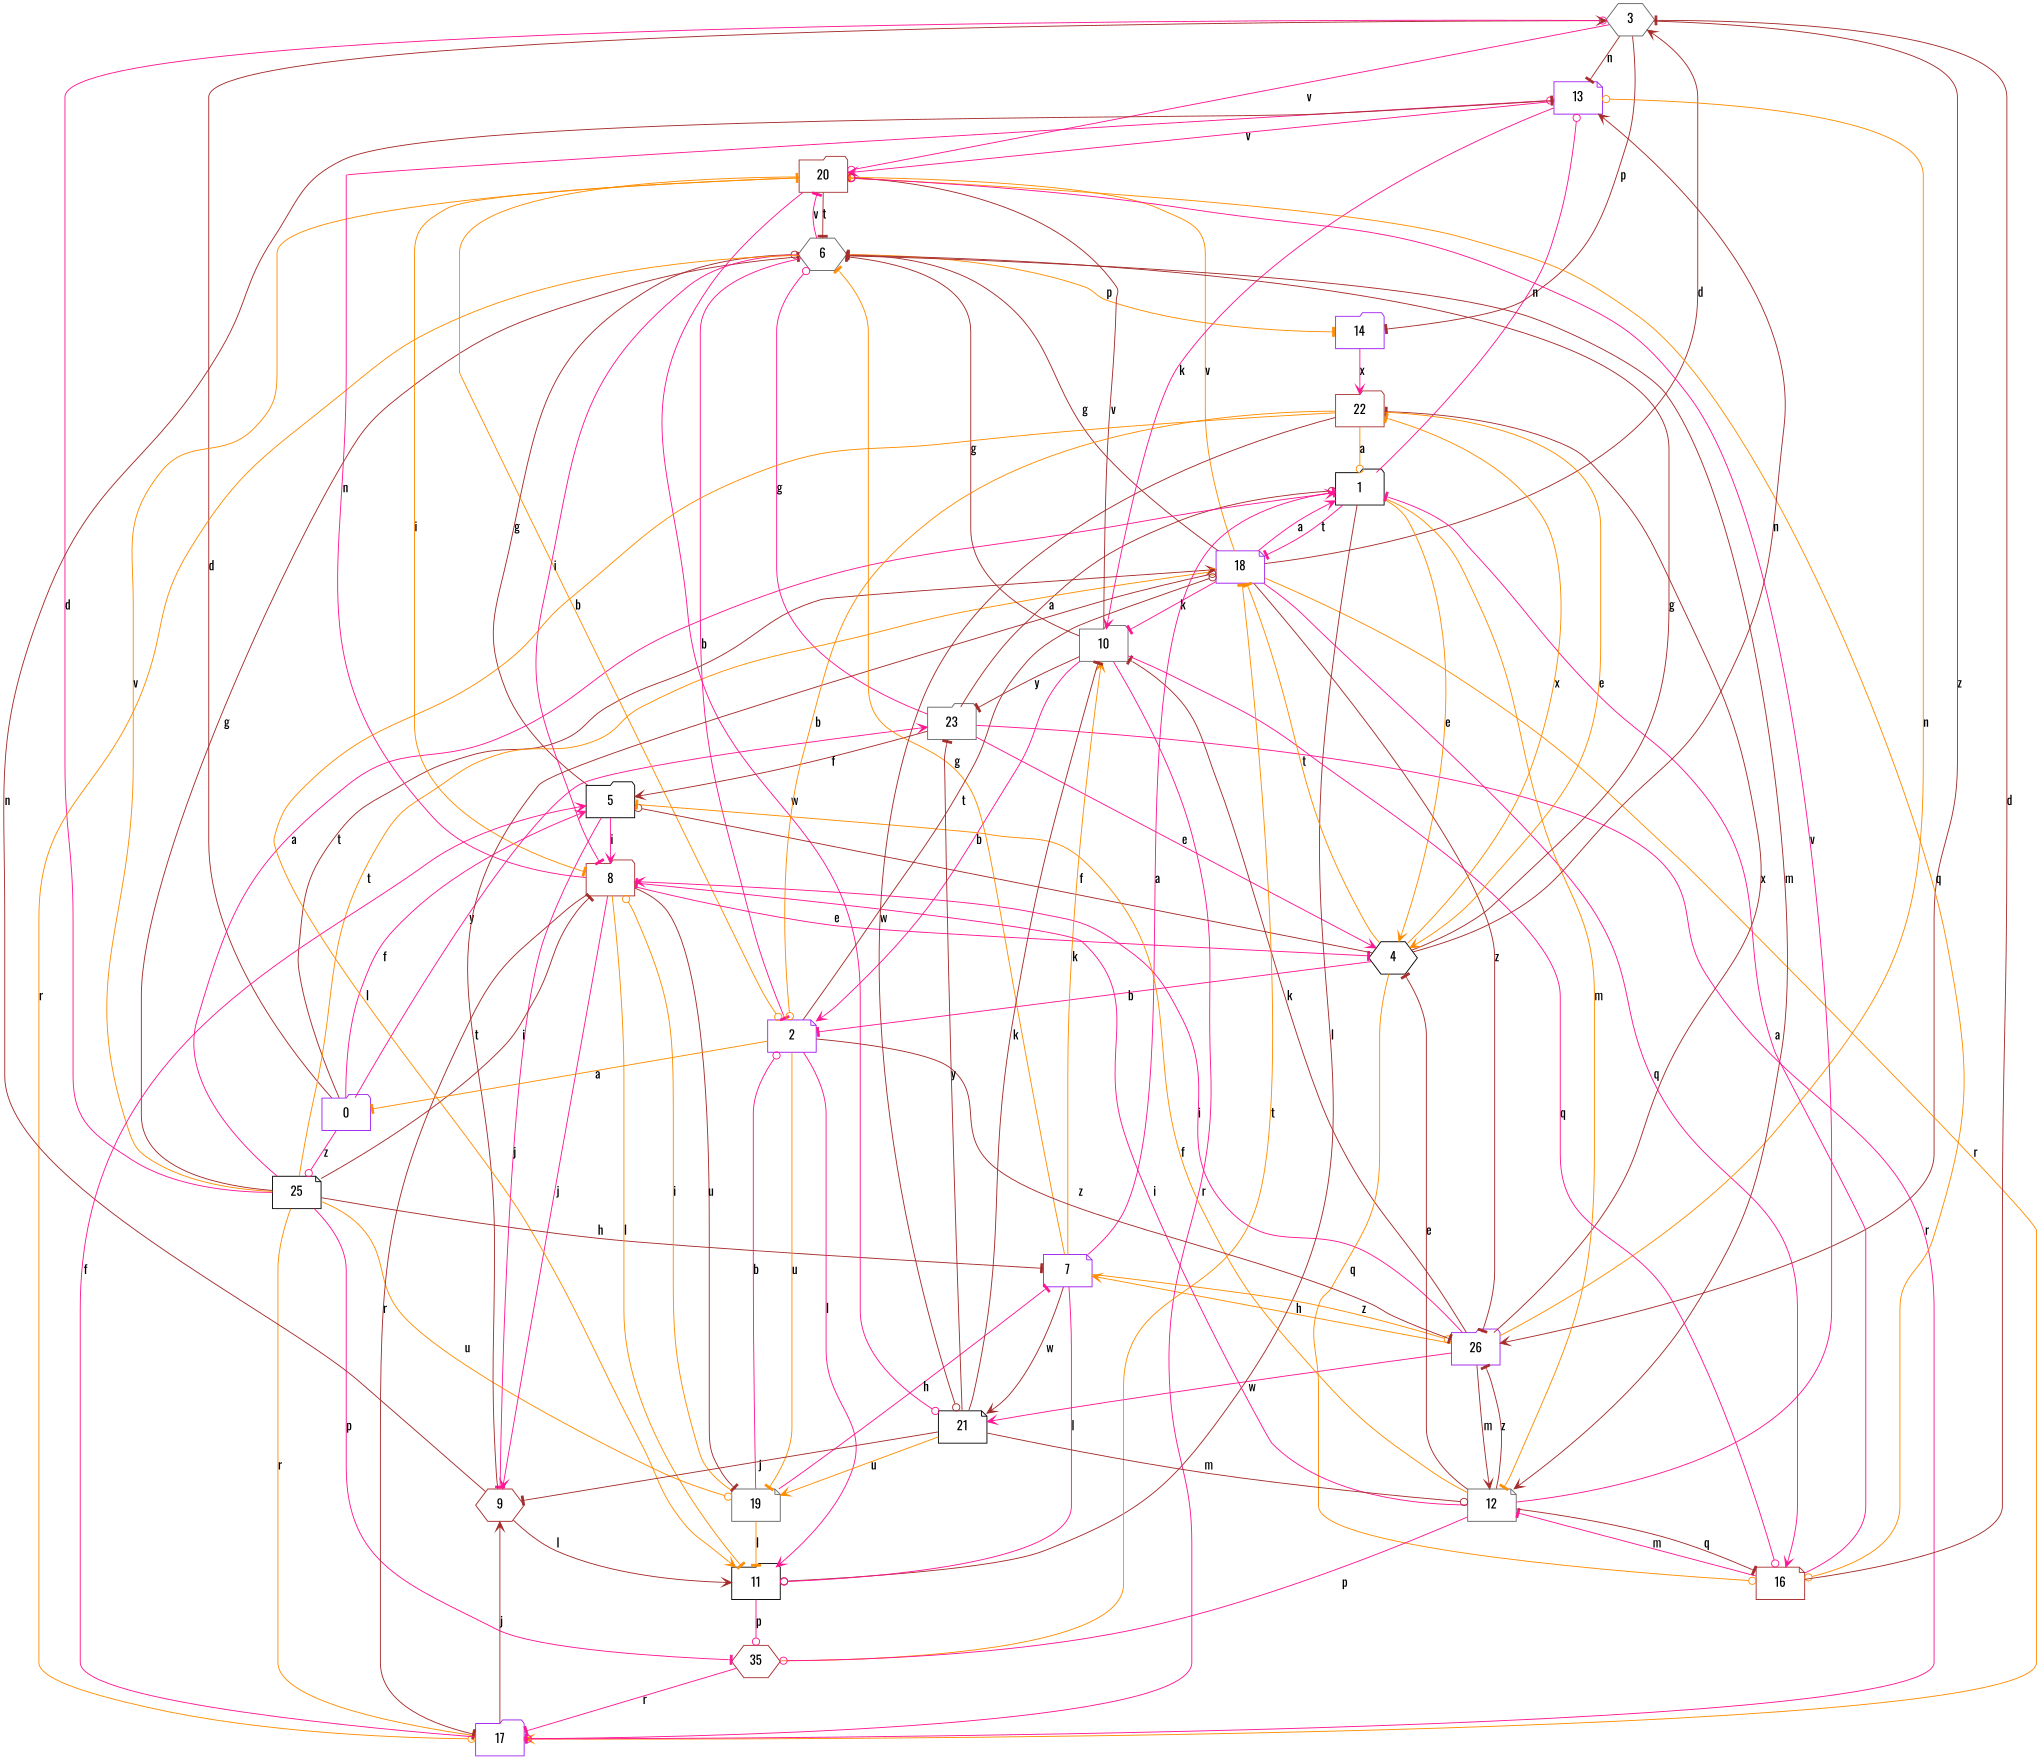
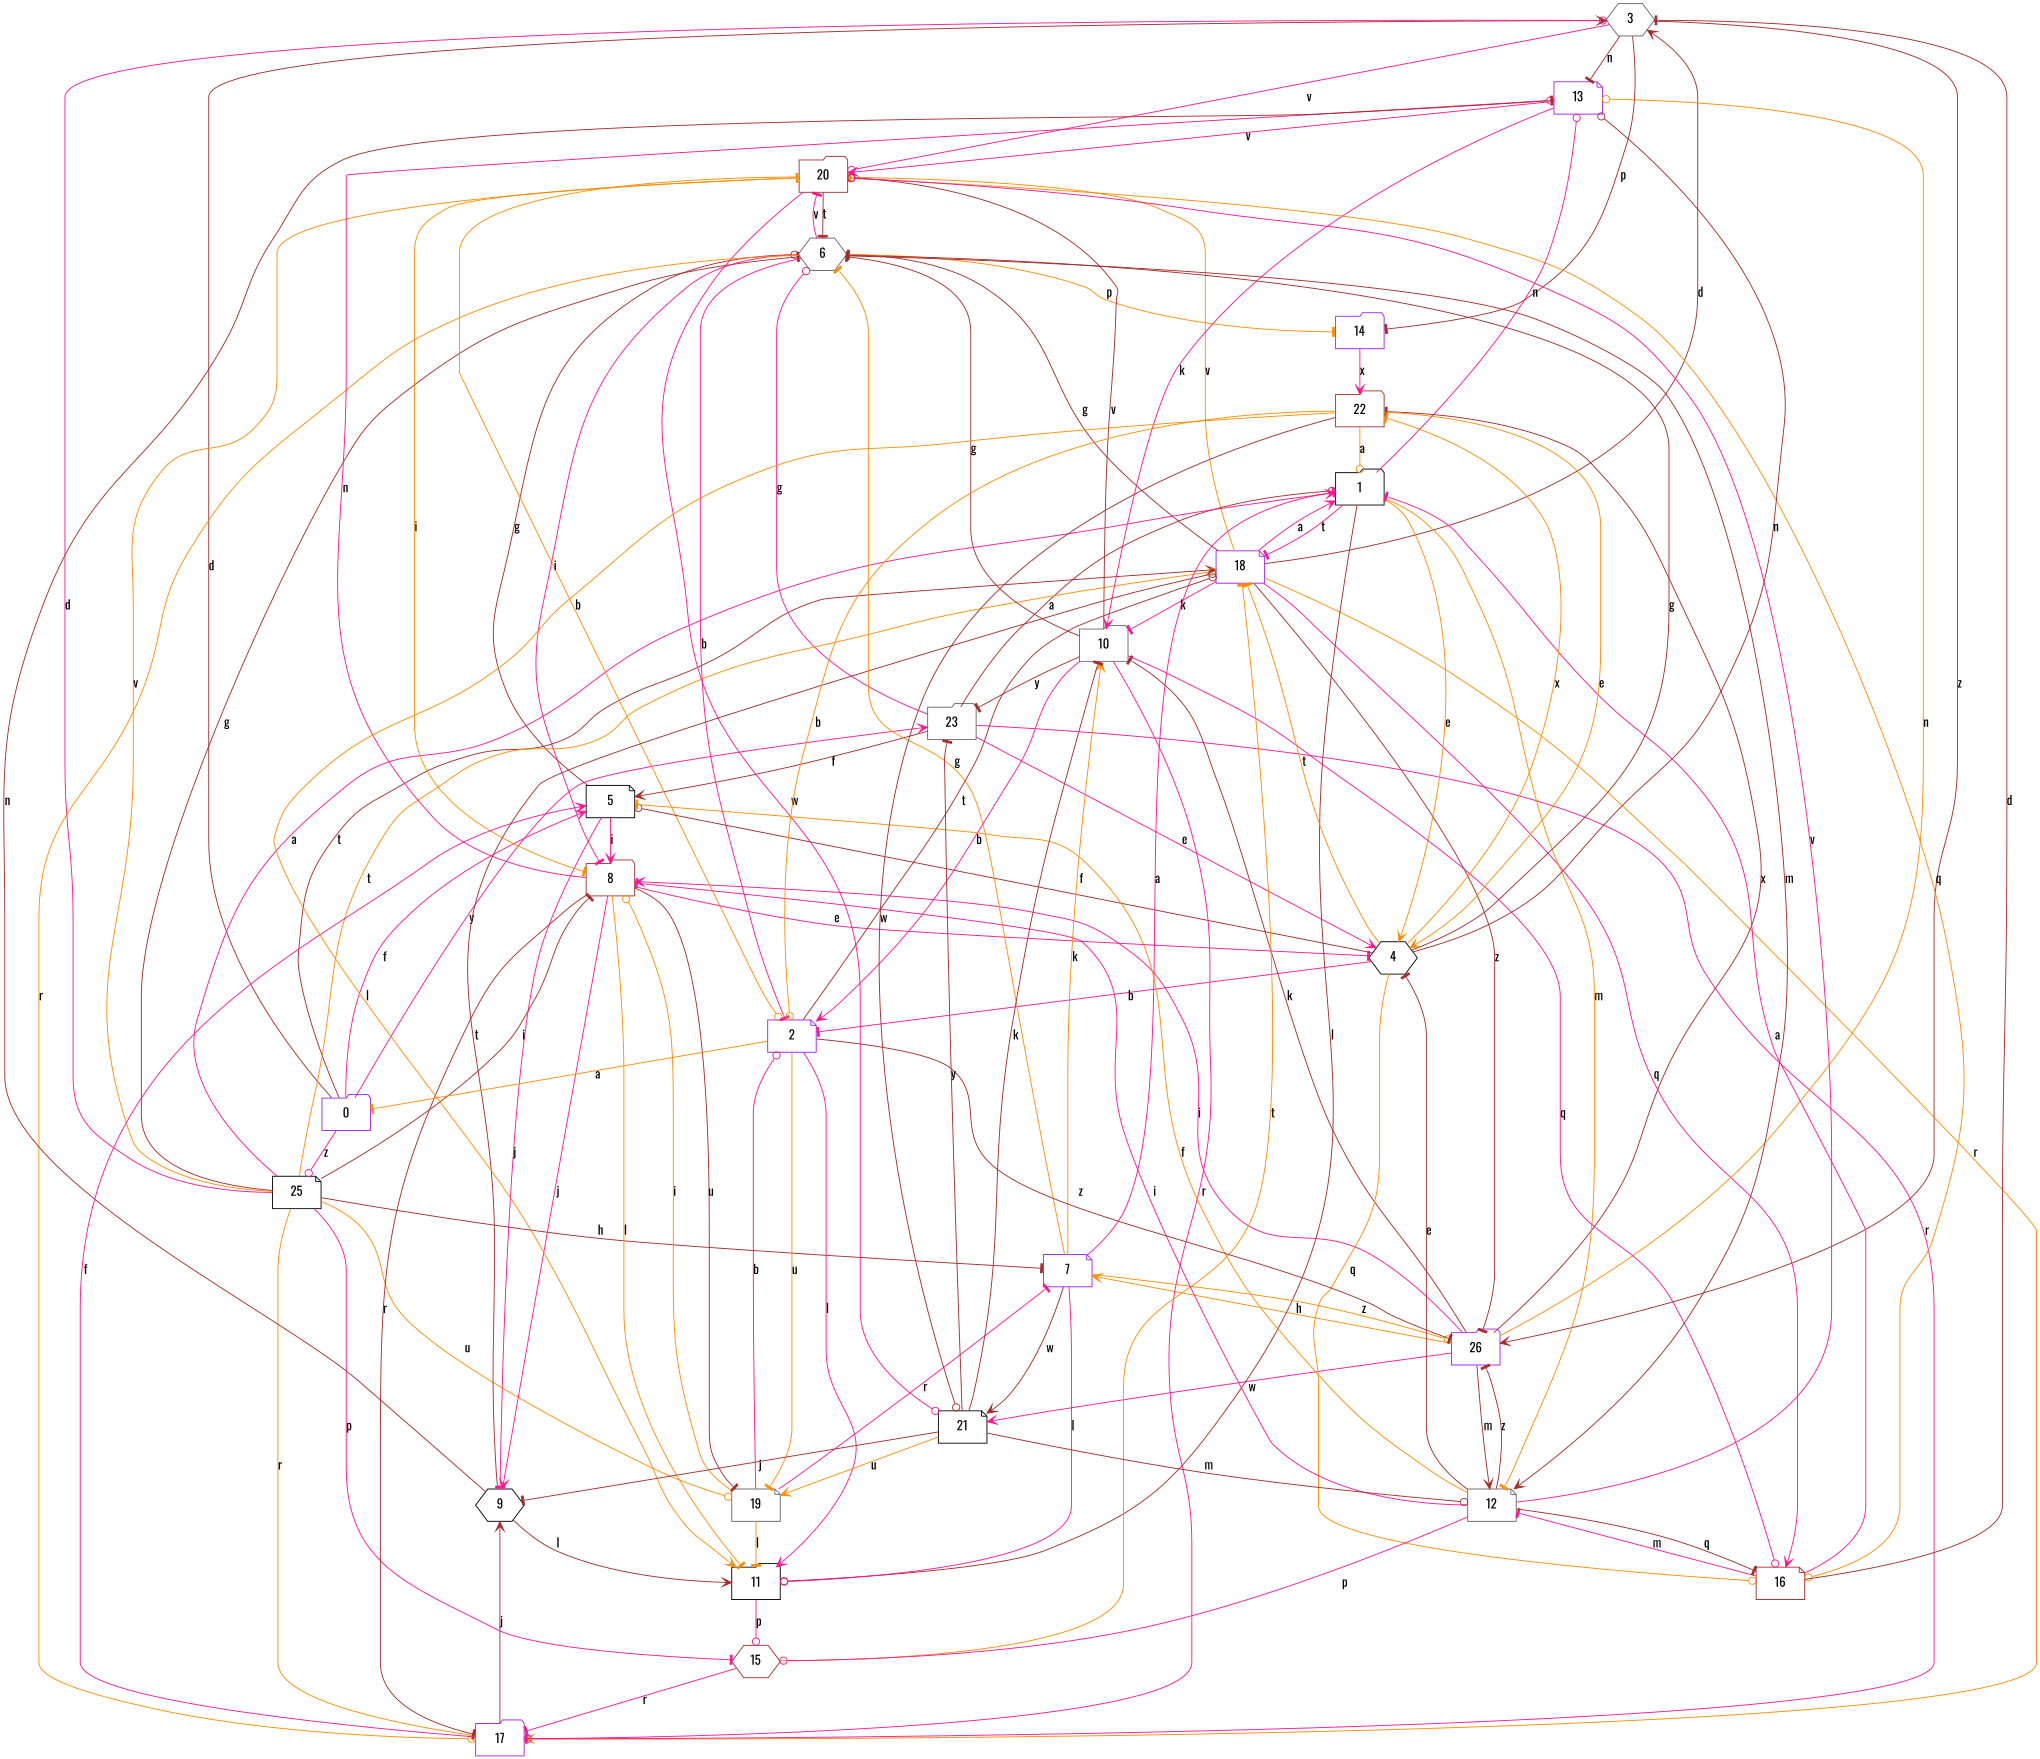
  strict digraph {
    fontname=Oswald
    node [color=purple fontname=Oswald shape=folder]
    edge [arrowhead=tee color=deeppink fontname=Oswald]
    3 [color=gray40 shape=hexagon]
    0
-   5 [color=black]
+   5 [color=black shape=note]
    18 [shape=note]
    23 [color=gray40]
    25 [color=black shape=note]
    13 [shape=note]
    26
    14
    20 [color=brown]
    6 [color=gray40 shape=hexagon]
    8 [color=brown]
-   9 [color=brown shape=hexagon]
+   9 [color=black shape=hexagon]
    1 [color=black]
    16 [color=brown shape=note]
    17
    10 [color=gray40]
    4 [color=black shape=hexagon]
    19 [color=gray40 shape=note]
    7 [shape=note]
-   15 [color=brown shape=hexagon label=35]
+   15 [color=brown shape=hexagon]
    11 [color=black]
    12 [color=gray40 shape=note]
    2 [shape=note]
    22 [color=brown]
    21 [color=black shape=note]
    3 -> 13 [color=brown label=n]
    3 -> 26 [arrowhead=vee color=brown label=z]
    3 -> 14 [color=brown label=p]
    3 -> 20 [arrowhead=odot label=v]
    0 -> 3 [arrowhead=vee color=brown label=d]
    0 -> 5 [arrowhead=vee label=f]
    0 -> 18 [arrowhead=vee color=brown label=t]
    0 -> 23 [arrowhead=vee label=y]
    0 -> 25 [arrowhead=odot label=z]
    5 -> 6 [arrowhead=odot color=brown label=g]
    5 -> 8 [arrowhead=vee label=i]
    5 -> 9 [label=j]
    18 -> 3 [arrowhead=vee color=brown label=d]
    18 -> 26 [color=brown label=z]
    18 -> 20 [color=darkorange label=v]
    18 -> 6 [color=brown label=g]
    18 -> 1 [arrowhead=vee label=a]
    18 -> 16 [arrowhead=vee label=q]
    18 -> 17 [arrowhead=vee color=darkorange label=r]
    18 -> 10 [label=k]
    23 -> 5 [arrowhead=vee color=brown label=f]
    23 -> 6 [arrowhead=odot label=g]
    23 -> 1 [arrowhead=odot color=brown label=a]
    23 -> 17 [arrowhead=odot label=r]
    23 -> 4 [arrowhead=vee label=e]
    25 -> 3 [arrowhead=odot label=d]
    25 -> 18 [arrowhead=odot color=darkorange label=t]
    25 -> 20 [color=darkorange label=v]
    25 -> 6 [color=brown label=g]
    25 -> 8 [color=brown label=i]
    25 -> 1 [arrowhead=vee label=a]
    25 -> 17 [color=darkorange label=r]
    25 -> 19 [arrowhead=odot color=darkorange label=u]
    25 -> 7 [color=brown label=h]
    25 -> 15 [label=p]
    13 -> 20 [arrowhead=vee label=v]
    13 -> 10 [arrowhead=vee label=k]
    26 -> 13 [arrowhead=odot color=darkorange label=n]
    26 -> 8 [arrowhead=vee label=i]
    26 -> 10 [color=brown label=k]
    26 -> 7 [arrowhead=vee color=darkorange label=h]
    26 -> 12 [arrowhead=vee color=brown label=m]
    26 -> 22 [color=brown label=x]
    26 -> 21 [arrowhead=vee label=w]
    14 -> 22 [arrowhead=vee label=x]
    20 -> 6 [color=brown label=t]
    20 -> 8 [color=darkorange label=i]
    20 -> 16 [arrowhead=odot color=darkorange label=q]
    20 -> 2 [arrowhead=odot color=darkorange label=b]
    20 -> 21 [arrowhead=odot label=w]
    6 -> 14 [color=darkorange label=p]
    6 -> 20 [label=v]
    6 -> 8 [label=i]
    6 -> 17 [arrowhead=odot color=darkorange label=r]
    6 -> 12 [arrowhead=vee color=brown label=m]
    6 -> 2 [label=b]
    8 -> 13 [arrowhead=odot label=n]
    8 -> 9 [arrowhead=vee label=j]
    8 -> 17 [color=brown label=r]
    8 -> 4 [label=e]
    8 -> 19 [color=brown label=u]
    8 -> 11 [color=darkorange label=l]
    9 -> 18 [arrowhead=odot color=brown label=t]
    9 -> 13 [color=brown label=n]
    9 -> 11 [arrowhead=vee color=brown label=l]
    1 -> 18 [label=t]
    1 -> 13 [arrowhead=odot label=n]
    1 -> 4 [arrowhead=vee color=darkorange label=e]
    1 -> 11 [arrowhead=odot color=brown label=l]
    1 -> 12 [color=darkorange label=m]
    16 -> 3 [color=brown label=d]
    16 -> 1 [label=a]
    16 -> 12 [label=m]
    17 -> 5 [arrowhead=vee label=f]
    17 -> 9 [arrowhead=vee color=brown label=j]
    10 -> 23 [color=brown label=y]
    10 -> 20 [arrowhead=odot color=brown label=v]
    10 -> 6 [color=brown label=g]
    10 -> 16 [arrowhead=odot label=q]
    10 -> 17 [label=r]
    10 -> 2 [arrowhead=vee label=b]
    4 -> 5 [arrowhead=odot color=brown label=f]
    4 -> 18 [color=darkorange label=t]
-   4 -> 13 [arrowhead=vee color=brown label=n]
+   4 -> 13 [arrowhead=odot color=brown label=n]
    4 -> 6 [color=brown label=g]
    4 -> 16 [arrowhead=odot color=darkorange label=q]
    4 -> 2 [label=b]
    4 -> 22 [color=darkorange label=x]
    19 -> 8 [arrowhead=odot color=darkorange label=i]
-   19 -> 7 [label=h]
+   19 -> 7 [label=r]
    19 -> 11 [color=darkorange label=l]
    19 -> 2 [arrowhead=odot label=b]
    7 -> 26 [arrowhead=odot color=darkorange label=z]
    7 -> 6 [color=darkorange label=g]
    7 -> 1 [label=a]
    7 -> 10 [arrowhead=vee color=darkorange label=k]
    7 -> 11 [arrowhead=odot label=l]
    7 -> 21 [arrowhead=vee color=brown label=w]
    15 -> 18 [color=darkorange label=t]
    15 -> 17 [label=r]
    11 -> 15 [arrowhead=odot label=p]
    12 -> 5 [color=darkorange label=f]
    12 -> 26 [color=brown label=z]
    12 -> 20 [arrowhead=odot label=v]
    12 -> 8 [label=i]
    12 -> 16 [color=brown label=q]
    12 -> 4 [color=brown label=e]
    12 -> 15 [arrowhead=odot label=p]
    2 -> 0 [color=darkorange label=a]
    2 -> 18 [arrowhead=odot color=brown label=t]
    2 -> 26 [color=brown label=z]
    2 -> 19 [color=darkorange label=u]
    2 -> 11 [arrowhead=vee label=l]
    22 -> 1 [arrowhead=odot color=darkorange label=a]
    22 -> 4 [arrowhead=vee color=darkorange label=e]
    22 -> 11 [arrowhead=vee color=darkorange label=l]
    22 -> 2 [arrowhead=odot color=darkorange label=b]
    22 -> 21 [arrowhead=odot color=brown label=w]
    21 -> 23 [color=brown label=y]
    21 -> 9 [color=brown label=j]
    21 -> 10 [color=brown label=k]
    21 -> 19 [arrowhead=vee color=darkorange label=u]
    21 -> 12 [arrowhead=odot color=brown label=m]
  }
